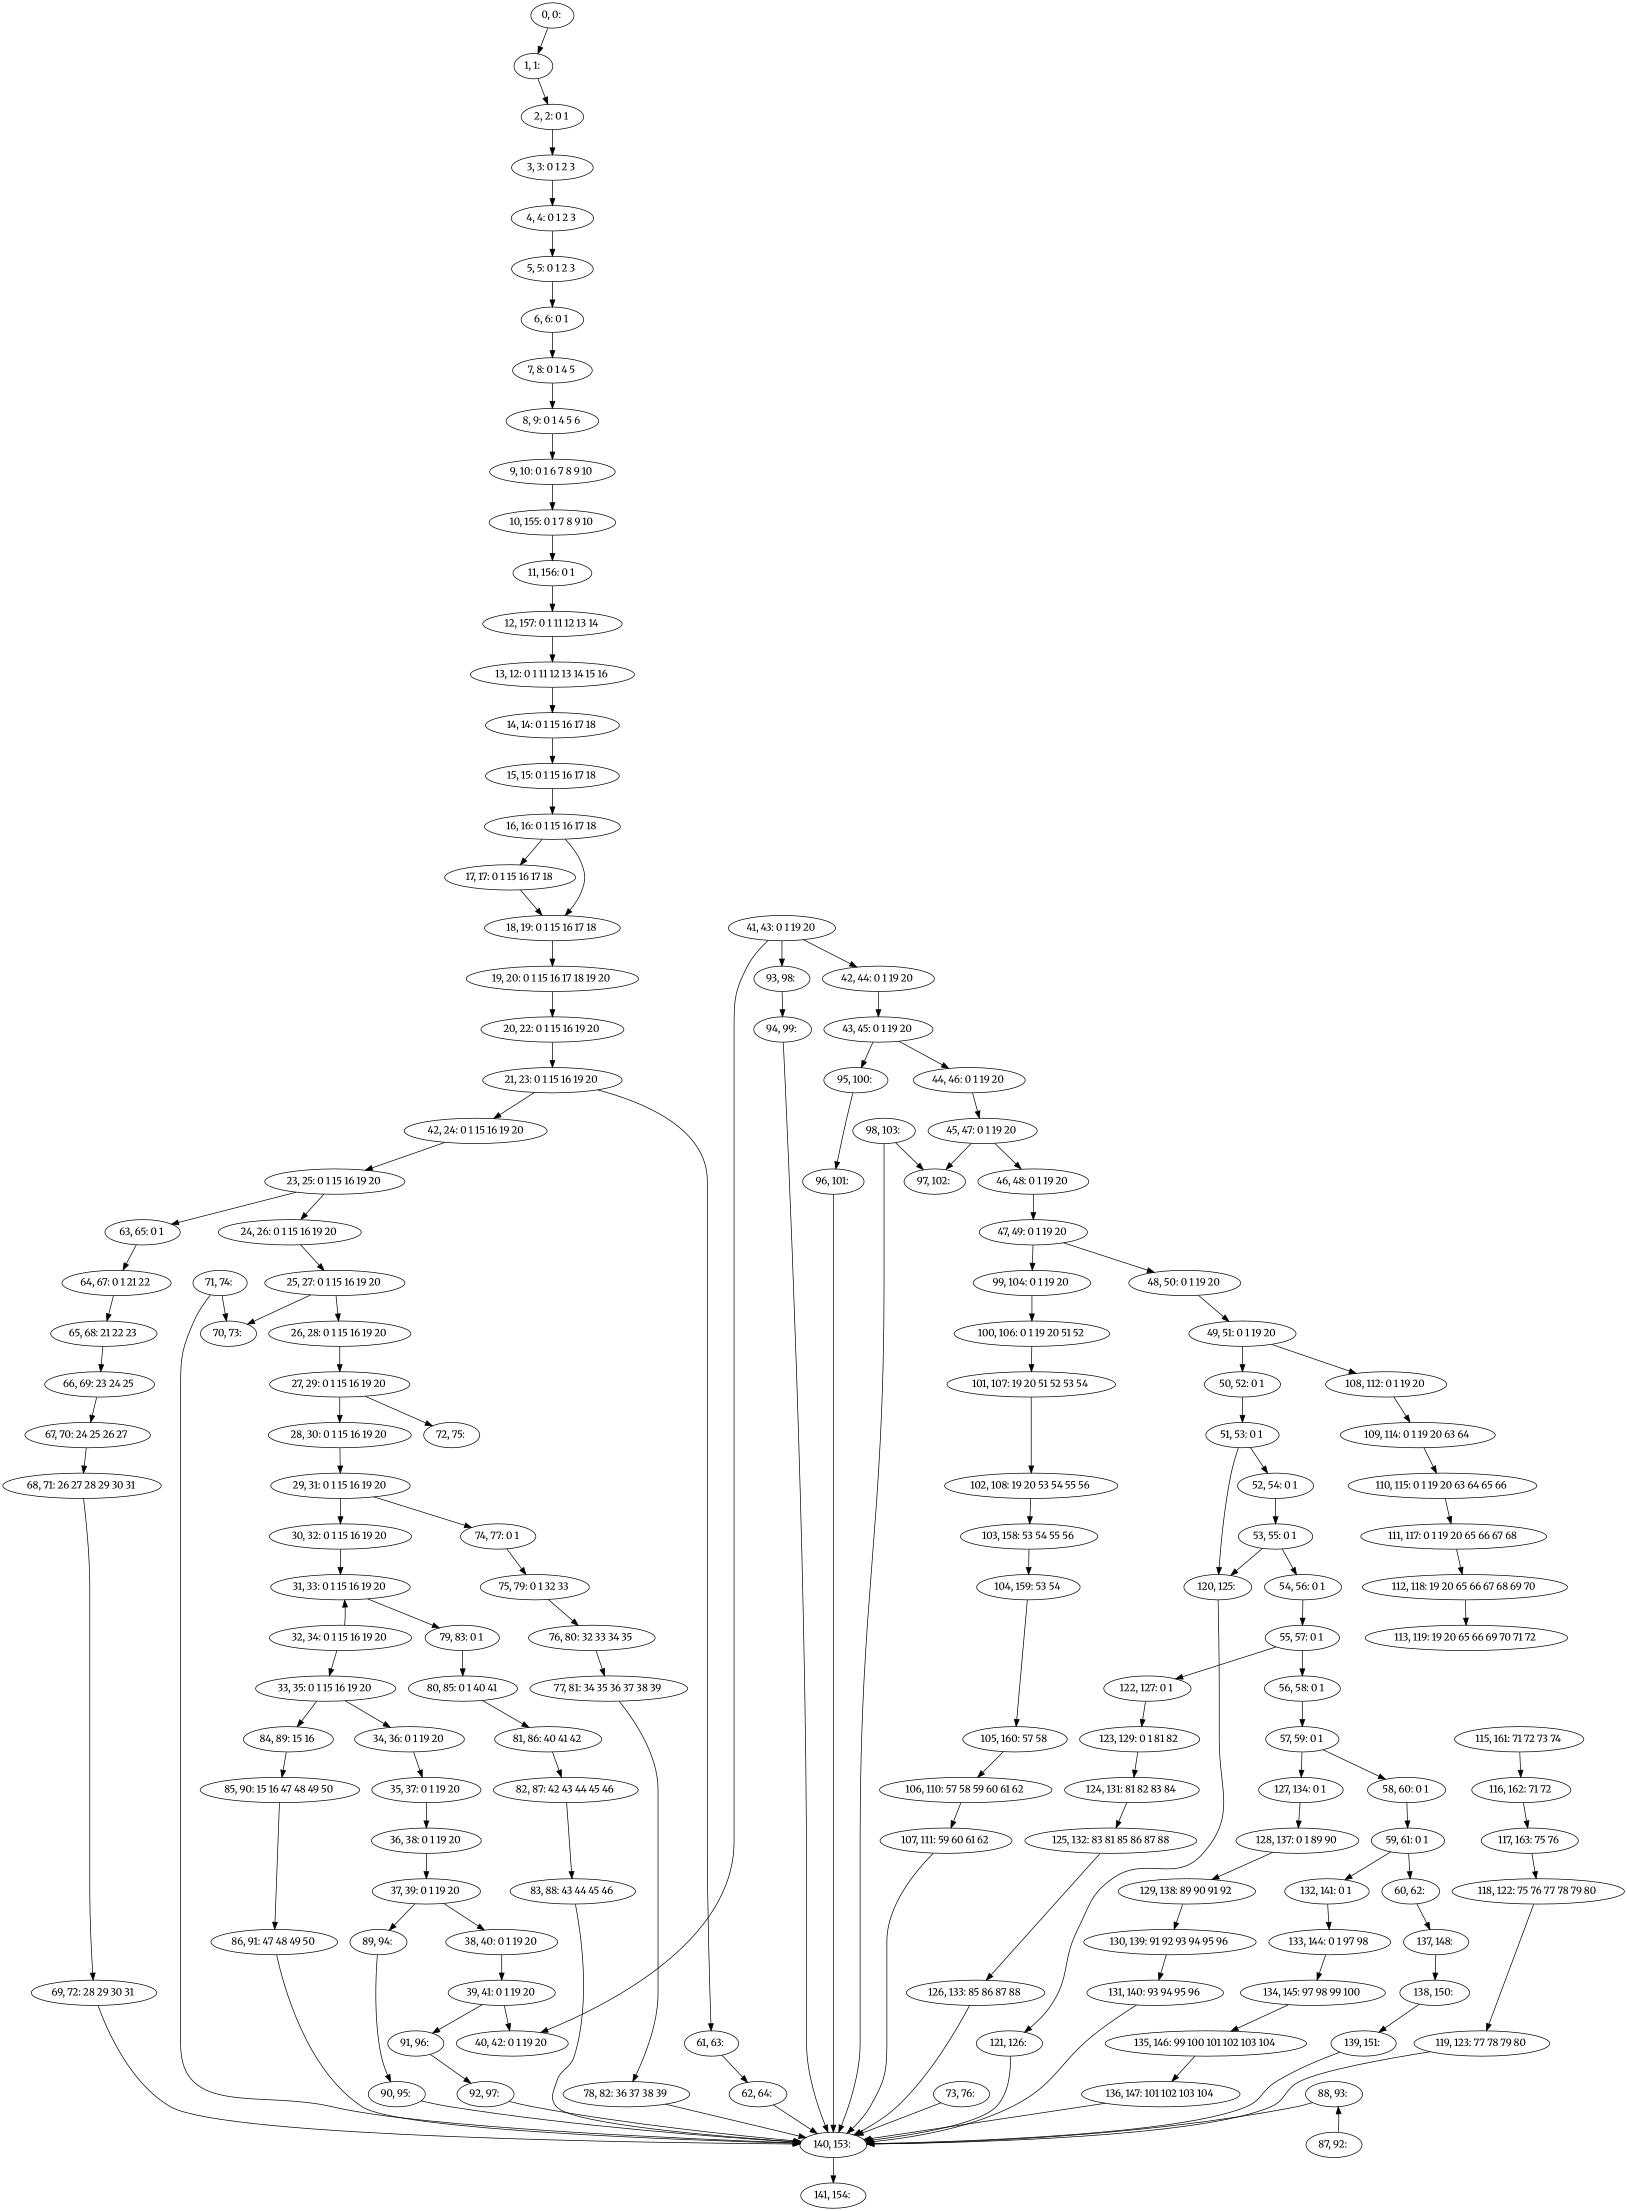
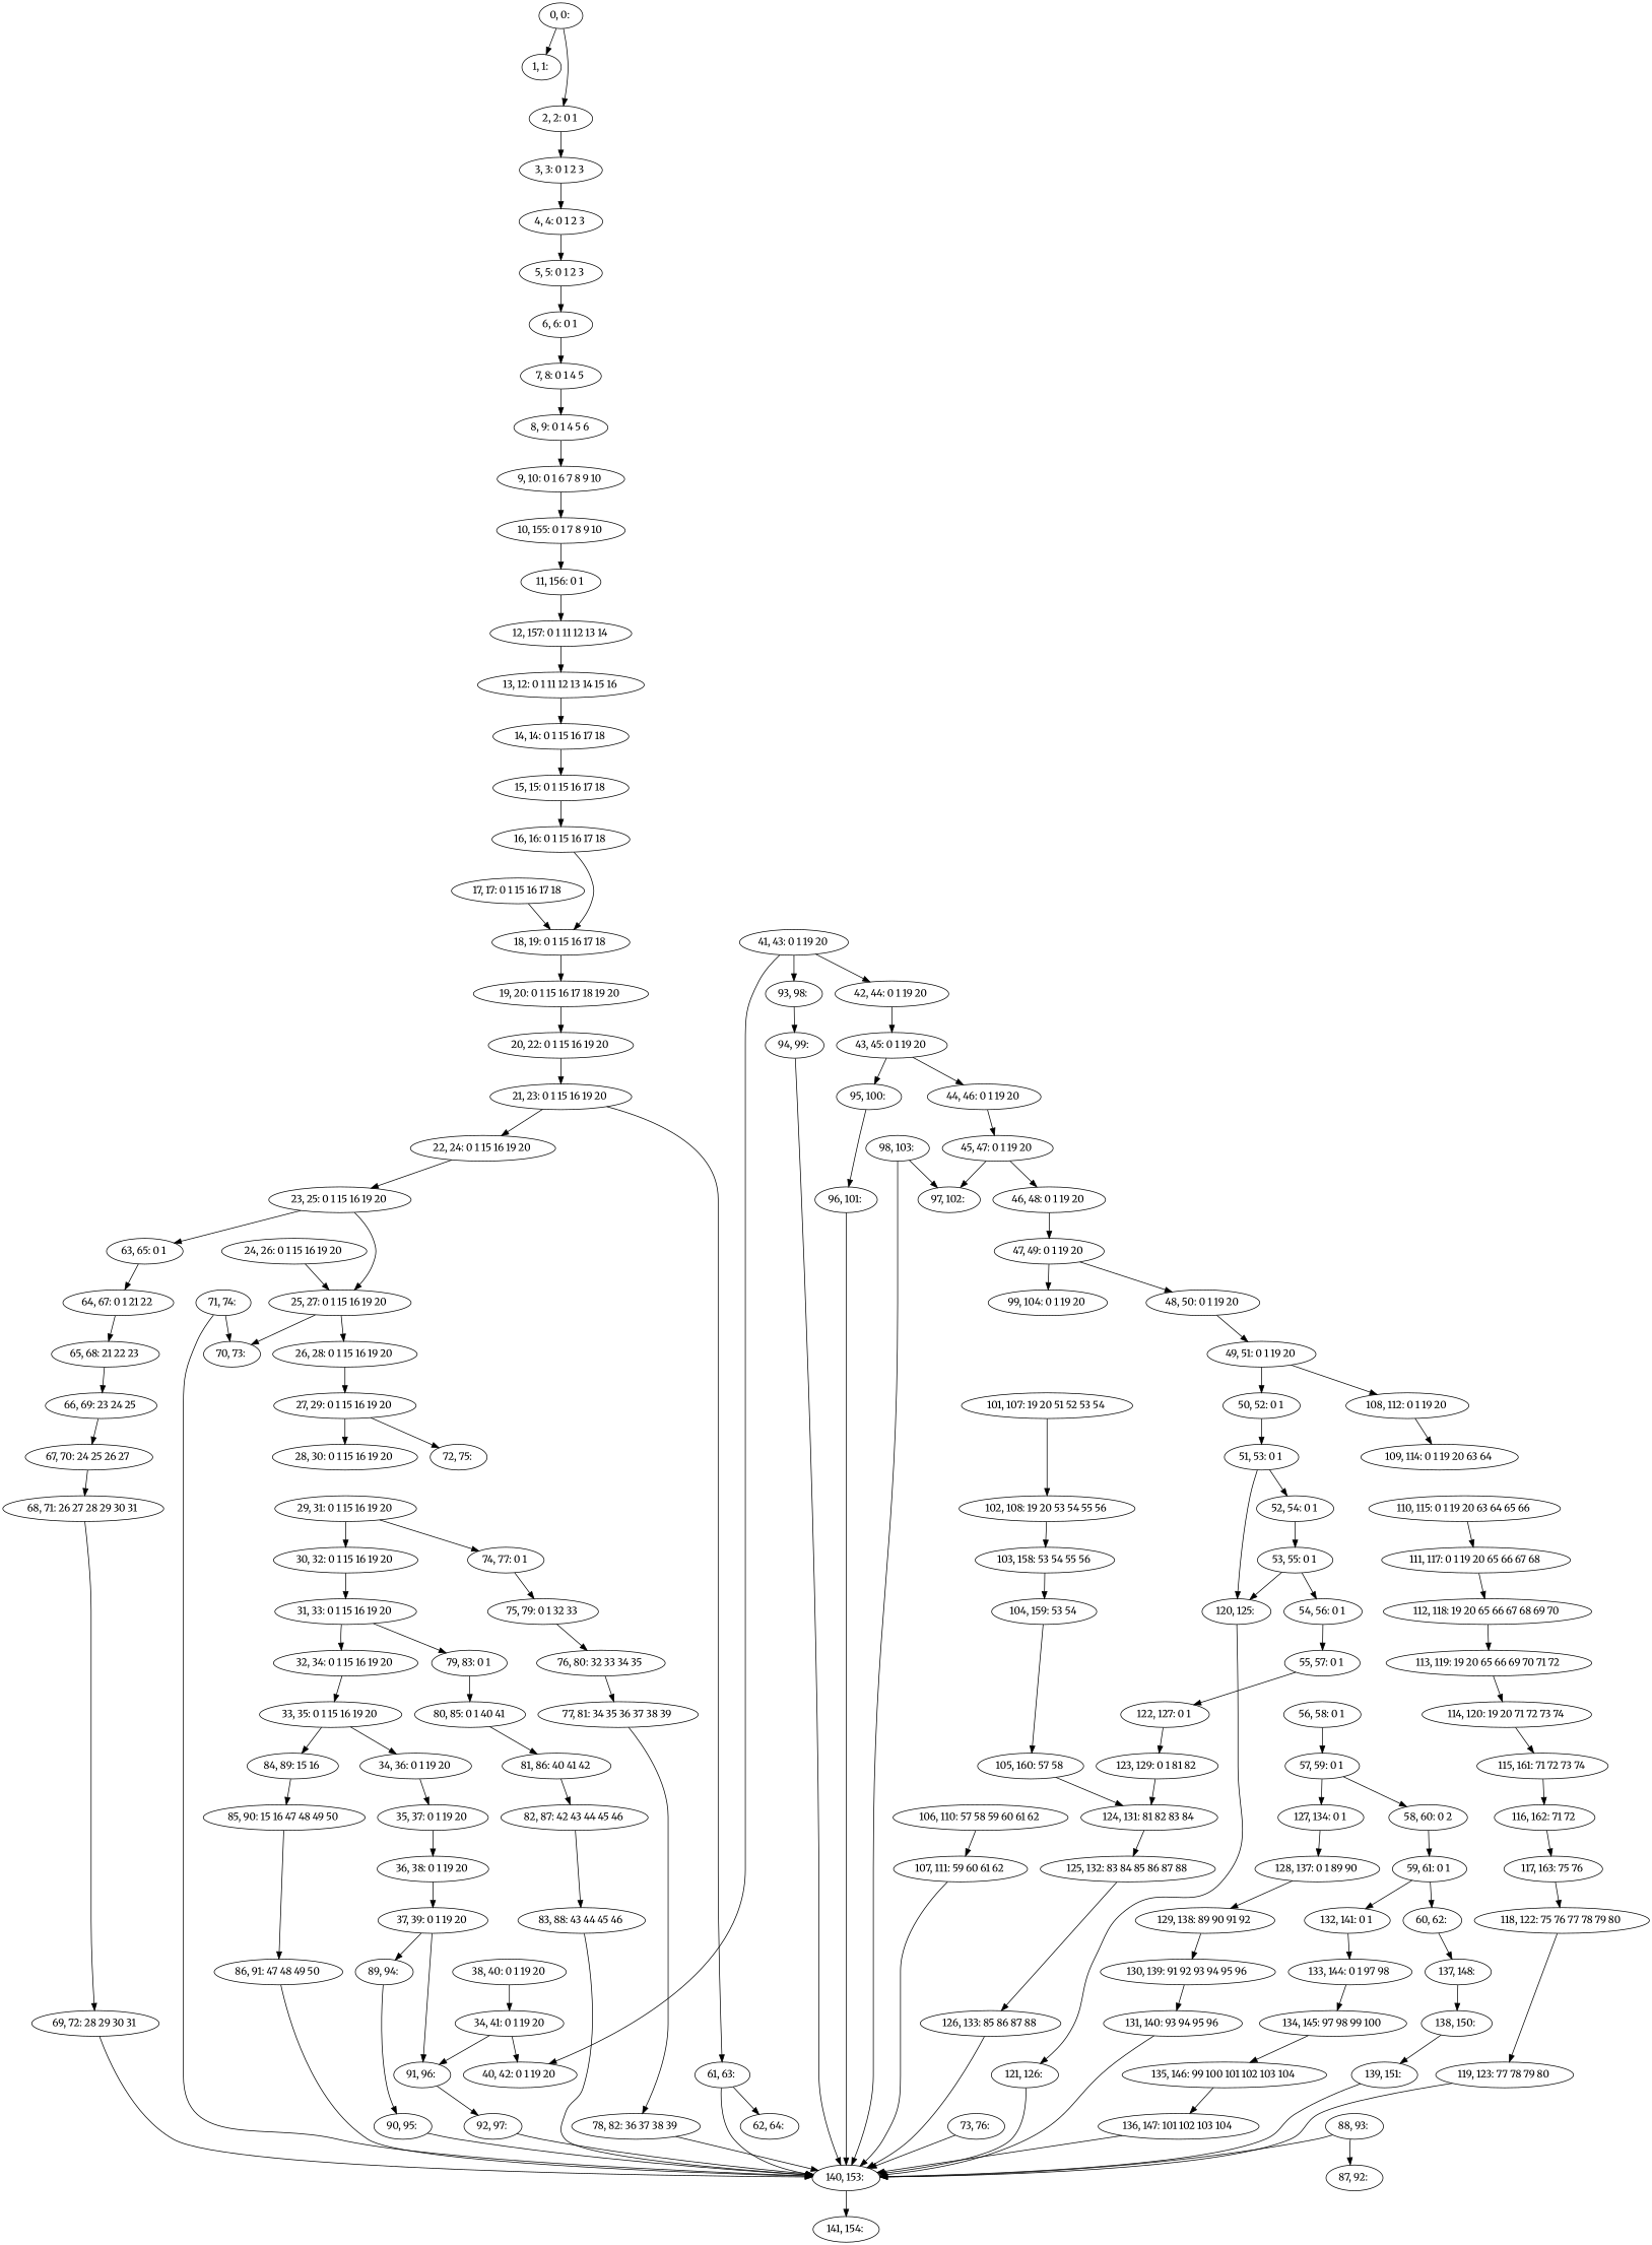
  digraph {
    fontname=Merriweather
    node [fontname=Merriweather]
    edge [fontname=Merriweather]
    n1 [label="0, 0: "]
    n2 [label="1, 1: "]
    n3 [label="2, 2: 0 1 "]
    n4 [label="3, 3: 0 1 2 3 "]
    n5 [label="4, 4: 0 1 2 3 "]
    n6 [label="5, 5: 0 1 2 3 "]
    n7 [label="6, 6: 0 1 "]
    n8 [label="7, 8: 0 1 4 5 "]
    n9 [label="8, 9: 0 1 4 5 6 "]
    n10 [label="9, 10: 0 1 6 7 8 9 10 "]
    n11 [label="10, 155: 0 1 7 8 9 10 "]
    n12 [label="11, 156: 0 1 "]
    n13 [label="12, 157: 0 1 11 12 13 14 "]
    n14 [label="13, 12: 0 1 11 12 13 14 15 16 "]
    n15 [label="14, 14: 0 1 15 16 17 18 "]
    n16 [label="15, 15: 0 1 15 16 17 18 "]
    n17 [label="16, 16: 0 1 15 16 17 18 "]
    n18 [label="17, 17: 0 1 15 16 17 18 "]
    n19 [label="18, 19: 0 1 15 16 17 18 "]
    n20 [label="19, 20: 0 1 15 16 17 18 19 20 "]
    n21 [label="20, 22: 0 1 15 16 19 20 "]
    n22 [label="21, 23: 0 1 15 16 19 20 "]
-   n23 [label="42, 24: 0 1 15 16 19 20"]
+   n23 [label="22, 24: 0 1 15 16 19 20 "]
    n24 [label="61, 63: "]
    n25 [label="23, 25: 0 1 15 16 19 20 "]
    n26 [label="62, 64: "]
    n27 [label="24, 26: 0 1 15 16 19 20 "]
    n28 [label="63, 65: 0 1 "]
    n29 [label="25, 27: 0 1 15 16 19 20 "]
    n30 [label="64, 67: 0 1 21 22 "]
    n31 [label="26, 28: 0 1 15 16 19 20 "]
    n32 [label="70, 73: "]
    n33 [label="27, 29: 0 1 15 16 19 20 "]
    n34 [label="28, 30: 0 1 15 16 19 20 "]
    n35 [label="72, 75: "]
    n36 [label="29, 31: 0 1 15 16 19 20 "]
    n37 [label="30, 32: 0 1 15 16 19 20 "]
    n38 [label="74, 77: 0 1 "]
    n39 [label="31, 33: 0 1 15 16 19 20 "]
    n40 [label="75, 79: 0 1 32 33 "]
    n41 [label="32, 34: 0 1 15 16 19 20 "]
    n42 [label="79, 83: 0 1 "]
    n43 [label="33, 35: 0 1 15 16 19 20 "]
    n44 [label="80, 85: 0 1 40 41 "]
    n45 [label="34, 36: 0 1 19 20 "]
    n46 [label="84, 89: 15 16 "]
    n47 [label="35, 37: 0 1 19 20 "]
    n48 [label="85, 90: 15 16 47 48 49 50 "]
    n49 [label="36, 38: 0 1 19 20 "]
    n50 [label="37, 39: 0 1 19 20 "]
    n51 [label="87, 92: "]
    n52 [label="88, 93: "]
    n53 [label="38, 40: 0 1 19 20 "]
    n54 [label="89, 94: "]
-   n55 [label="39, 41: 0 1 19 20 "]
+   n55 [label="34, 41: 0 1 19 20"]
    n56 [label="90, 95: "]
    n57 [label="40, 42: 0 1 19 20 "]
    n58 [label="91, 96: "]
    n59 [label="92, 97: "]
    n60 [label="41, 43: 0 1 19 20 "]
    n61 [label="42, 44: 0 1 19 20 "]
    n62 [label="93, 98: "]
    n63 [label="43, 45: 0 1 19 20 "]
    n64 [label="94, 99: "]
    n65 [label="44, 46: 0 1 19 20 "]
    n66 [label="95, 100: "]
    n67 [label="45, 47: 0 1 19 20 "]
    n68 [label="96, 101: "]
    n69 [label="46, 48: 0 1 19 20 "]
    n70 [label="97, 102: "]
    n71 [label="47, 49: 0 1 19 20 "]
    n72 [label="48, 50: 0 1 19 20 "]
    n73 [label="99, 104: 0 1 19 20 "]
    n74 [label="49, 51: 0 1 19 20 "]
-   n75 [label="100, 106: 0 1 19 20 51 52 "]
    n76 [label="50, 52: 0 1 "]
    n77 [label="108, 112: 0 1 19 20 "]
    n78 [label="51, 53: 0 1 "]
    n79 [label="109, 114: 0 1 19 20 63 64 "]
    n80 [label="52, 54: 0 1 "]
    n81 [label="120, 125: "]
    n82 [label="53, 55: 0 1 "]
    n83 [label="121, 126: "]
    n84 [label="54, 56: 0 1 "]
    n85 [label="55, 57: 0 1 "]
    n86 [label="56, 58: 0 1 "]
    n87 [label="122, 127: 0 1 "]
    n88 [label="57, 59: 0 1 "]
    n89 [label="123, 129: 0 1 81 82 "]
-   n90 [label="58, 60: 0 1 "]
+   n90 [label="58, 60: 0 2"]
    n91 [label="127, 134: 0 1 "]
    n92 [label="59, 61: 0 1 "]
    n93 [label="128, 137: 0 1 89 90 "]
    n94 [label="60, 62: "]
    n95 [label="132, 141: 0 1 "]
    n96 [label="137, 148: "]
    n97 [label="133, 144: 0 1 97 98 "]
    n98 [label="138, 150: "]
    n99 [label="140, 153: "]
    n100 [label="141, 154: "]
    n101 [label="65, 68: 21 22 23 "]
    n102 [label="66, 69: 23 24 25 "]
    n103 [label="67, 70: 24 25 26 27 "]
    n104 [label="68, 71: 26 27 28 29 30 31 "]
    n105 [label="69, 72: 28 29 30 31 "]
    n106 [label="71, 74: "]
    n107 [label="73, 76: "]
    n108 [label="76, 80: 32 33 34 35 "]
    n109 [label="77, 81: 34 35 36 37 38 39 "]
    n110 [label="78, 82: 36 37 38 39 "]
    n111 [label="81, 86: 40 41 42 "]
    n112 [label="82, 87: 42 43 44 45 46 "]
    n113 [label="83, 88: 43 44 45 46 "]
    n114 [label="86, 91: 47 48 49 50 "]
    n115 [label="98, 103: "]
    n116 [label="101, 107: 19 20 51 52 53 54 "]
    n117 [label="102, 108: 19 20 53 54 55 56 "]
    n118 [label="103, 158: 53 54 55 56 "]
    n119 [label="104, 159: 53 54 "]
    n120 [label="105, 160: 57 58 "]
    n121 [label="106, 110: 57 58 59 60 61 62 "]
    n122 [label="107, 111: 59 60 61 62 "]
    n123 [label="110, 115: 0 1 19 20 63 64 65 66 "]
    n124 [label="111, 117: 0 1 19 20 65 66 67 68 "]
    n125 [label="112, 118: 19 20 65 66 67 68 69 70 "]
    n126 [label="113, 119: 19 20 65 66 69 70 71 72 "]
+   n127 [label="114, 120: 19 20 71 72 73 74 "]
    n128 [label="115, 161: 71 72 73 74 "]
    n129 [label="116, 162: 71 72 "]
    n130 [label="117, 163: 75 76 "]
    n131 [label="118, 122: 75 76 77 78 79 80 "]
    n132 [label="119, 123: 77 78 79 80 "]
    n133 [label="124, 131: 81 82 83 84 "]
-   n134 [label="125, 132: 83 81 85 86 87 88"]
+   n134 [label="125, 132: 83 84 85 86 87 88 "]
    n135 [label="126, 133: 85 86 87 88 "]
    n136 [label="129, 138: 89 90 91 92 "]
    n137 [label="130, 139: 91 92 93 94 95 96 "]
    n138 [label="131, 140: 93 94 95 96 "]
    n139 [label="134, 145: 97 98 99 100 "]
    n140 [label="135, 146: 99 100 101 102 103 104 "]
    n141 [label="136, 147: 101 102 103 104 "]
    n142 [label="139, 151: "]
    n1 -> n2
-   n2 -> n3
+   n1 -> n3
    n3 -> n4
    n4 -> n5
    n5 -> n6
    n6 -> n7
    n7 -> n8
    n8 -> n9
    n9 -> n10
    n10 -> n11
    n11 -> n12
    n12 -> n13
    n13 -> n14
    n14 -> n15
    n15 -> n16
    n16 -> n17
-   n17 -> n18
    n17 -> n19
    n18 -> n19
    n19 -> n20
    n20 -> n21
    n21 -> n22
    n22 -> n23
    n22 -> n24
    n23 -> n25
    n24 -> n26
-   n25 -> n27
+   n25 -> n29
    n25 -> n28
-   n26 -> n99
+   n24 -> n99
    n27 -> n29
    n28 -> n30
    n29 -> n31
    n29 -> n32
    n30 -> n101
    n31 -> n33
    n33 -> n34
    n33 -> n35
-   n34 -> n36
    n36 -> n37
    n36 -> n38
    n37 -> n39
    n38 -> n40
-   n41 -> n39
+   n39 -> n41
    n39 -> n42
    n40 -> n108
    n41 -> n43
    n42 -> n44
    n43 -> n45
    n43 -> n46
    n44 -> n111
    n45 -> n47
    n46 -> n48
    n47 -> n49
    n48 -> n114
    n49 -> n50
-   n50 -> n53
+   n50 -> n58
    n50 -> n54
-   n51 -> n52
+   n52 -> n51
    n52 -> n99
    n53 -> n55
    n54 -> n56
    n55 -> n57
    n55 -> n58
    n56 -> n99
    n58 -> n59
    n59 -> n99
    n60 -> n57
    n60 -> n61
    n60 -> n62
    n61 -> n63
    n62 -> n64
    n63 -> n65
    n63 -> n66
    n64 -> n99
    n65 -> n67
    n66 -> n68
    n67 -> n69
    n67 -> n70
    n68 -> n99
    n69 -> n71
    n71 -> n72
    n71 -> n73
    n72 -> n74
-   n73 -> n75
    n74 -> n76
    n74 -> n77
-   n75 -> n116
    n76 -> n78
    n77 -> n79
    n78 -> n80
    n78 -> n81
-   n79 -> n123
    n80 -> n82
    n81 -> n83
    n82 -> n81
    n82 -> n84
    n83 -> n99
    n84 -> n85
-   n85 -> n86
    n85 -> n87
    n86 -> n88
    n87 -> n89
    n88 -> n90
    n88 -> n91
    n89 -> n133
    n90 -> n92
    n91 -> n93
    n92 -> n94
    n92 -> n95
    n93 -> n136
    n94 -> n96
    n95 -> n97
    n96 -> n98
    n97 -> n139
    n98 -> n142
    n99 -> n100
    n101 -> n102
    n102 -> n103
    n103 -> n104
    n104 -> n105
    n105 -> n99
    n106 -> n32
    n106 -> n99
    n107 -> n99
    n108 -> n109
    n109 -> n110
    n110 -> n99
    n111 -> n112
    n112 -> n113
    n113 -> n99
    n114 -> n99
    n115 -> n70
    n115 -> n99
    n116 -> n117
    n117 -> n118
    n118 -> n119
    n119 -> n120
-   n120 -> n121
+   n120 -> n133
    n121 -> n122
    n122 -> n99
    n123 -> n124
    n124 -> n125
    n125 -> n126
+   n126 -> n127
+   n127 -> n128
    n128 -> n129
    n129 -> n130
    n130 -> n131
    n131 -> n132
    n132 -> n99
    n133 -> n134
    n134 -> n135
    n135 -> n99
    n136 -> n137
    n137 -> n138
    n138 -> n99
    n139 -> n140
    n140 -> n141
    n141 -> n99
    n142 -> n99
  }
